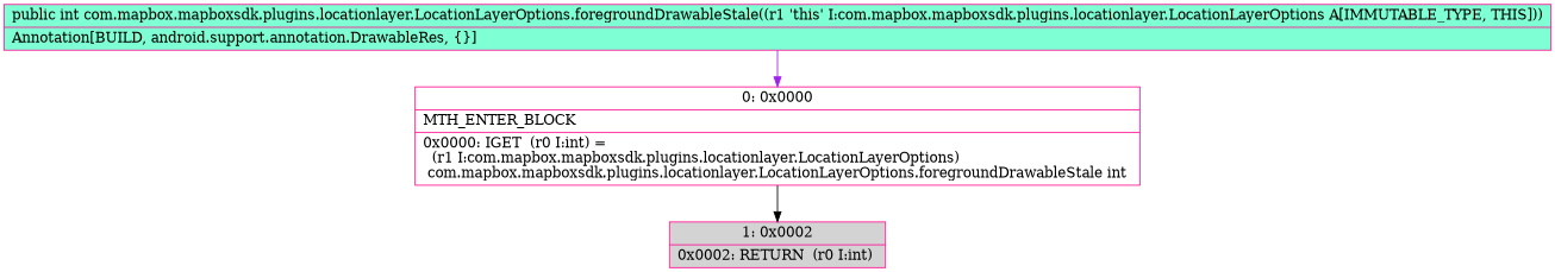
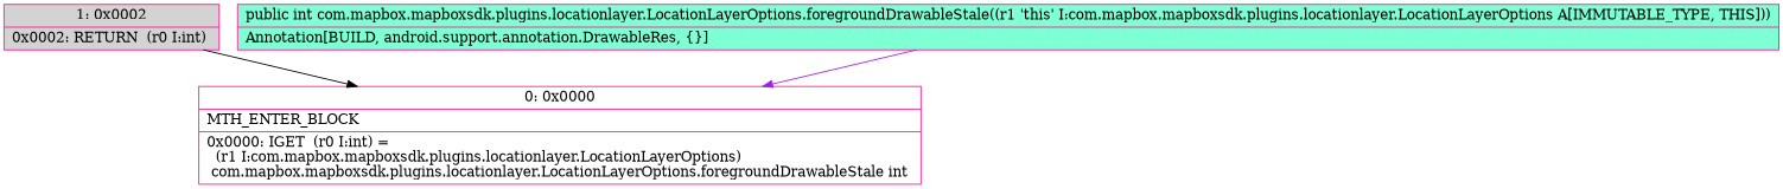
  digraph {
    node [shape=record style=filled color=deeppink]
    n1 [label="{0\:\ 0x0000|MTH_ENTER_BLOCK\l|0x0000: IGET  (r0 I:int) = \l  (r1 I:com.mapbox.mapboxsdk.plugins.locationlayer.LocationLayerOptions)\l com.mapbox.mapboxsdk.plugins.locationlayer.LocationLayerOptions.foregroundDrawableStale int \l}" fillcolor=white]
    n2 [label="{1\:\ 0x0002|0x0002: RETURN  (r0 I:int) \l}" fillcolor=lightgrey]
    n3 [label="{public int com.mapbox.mapboxsdk.plugins.locationlayer.LocationLayerOptions.foregroundDrawableStale((r1 'this' I:com.mapbox.mapboxsdk.plugins.locationlayer.LocationLayerOptions A[IMMUTABLE_TYPE, THIS]))  | Annotation[BUILD, android.support.annotation.DrawableRes, \{\}]\l}" fillcolor=aquamarine]
-   n1 -> n2 [color=black]
+   n2 -> n1 [color=black]
    n3 -> n1 [color=purple]
  }
